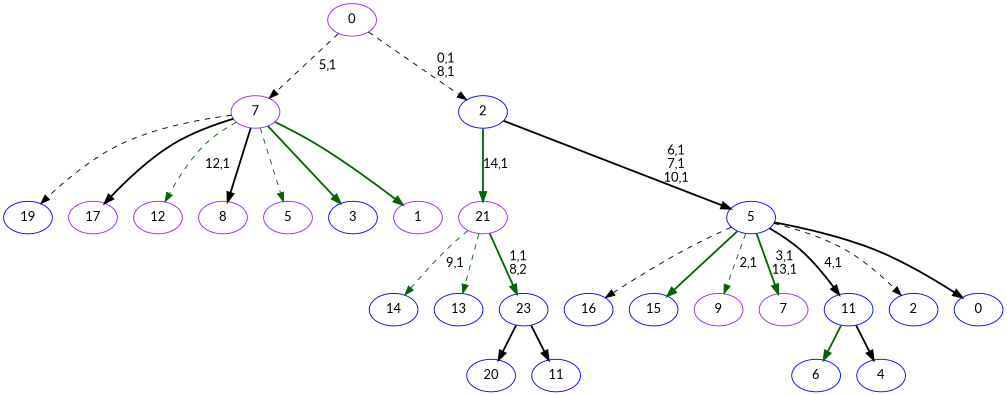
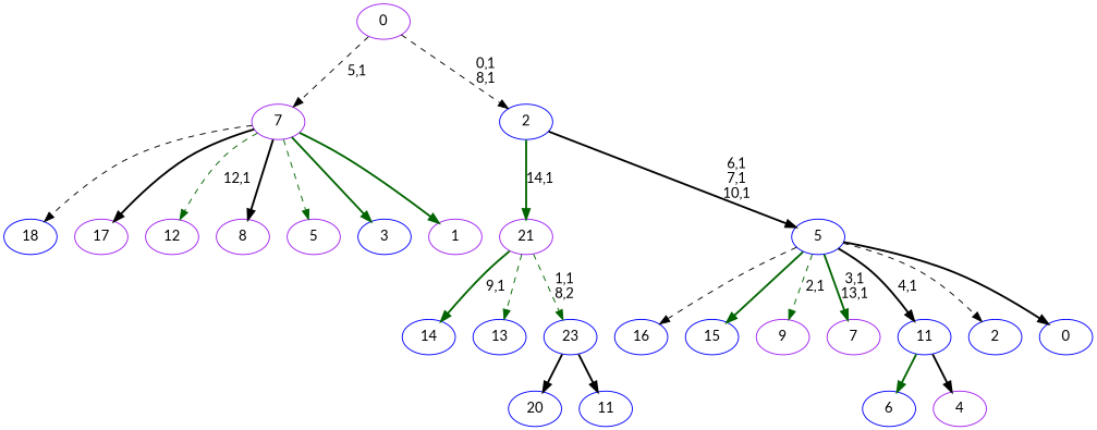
  digraph {
    fontname=Lato
    node [color=blue fontname=Lato]
    edge [color=black fontname=Lato style=bold]
    n1 [label=20]
-   n2 [label=19]
+   n2 [label=18]
    n3 [color=purple label=17]
    n4 [label=16]
    n5 [label=15]
    n6 [label=14]
    n7 [label=13]
    n8 [color=purple label=12]
    n9 [label=11]
    23
    21 [color=purple]
    n12 [color=purple label=9]
    n13 [color=purple label=8]
    n14 [color=purple label=7]
    n15 [label=6]
    n16 [color=purple label=5]
-   n17 [label=4]
+   n17 [color=purple label=4]
    11
    n19 [label=3]
    n20 [label=2]
    n21 [color=purple label=1]
    7 [color=purple]
    n23 [label=0]
    5
    2
    0 [color=purple]
    23 -> n1
    23 -> n9
-   21 -> n6 [color=darkgreen label="9,1" style=dashed]
+   21 -> n6 [color=darkgreen label="9,1"]
    21 -> n7 [color=darkgreen style=dashed]
-   21 -> 23 [color=darkgreen label="1,1\n8,2"]
+   21 -> 23 [color=darkgreen label="1,1\n8,2" style=dashed]
    11 -> n15 [color=darkgreen]
    11 -> n17
    7 -> n2 [style=dashed]
    7 -> n3
    7 -> n8 [color=darkgreen label="12,1" style=dashed]
    7 -> n13
    7 -> n16 [color=darkgreen style=dashed]
    7 -> n19 [color=darkgreen]
    7 -> n21 [color=darkgreen]
    5 -> n4 [style=dashed]
    5 -> n5 [color=darkgreen]
    5 -> n12 [color=darkgreen label="2,1" style=dashed]
    5 -> n14 [color=darkgreen label="3,1\n13,1"]
    5 -> 11 [label="4,1"]
    5 -> n20 [style=dashed]
    5 -> n23
    2 -> 21 [color=darkgreen label="14,1"]
    2 -> 5 [label="6,1\n7,1\n10,1"]
    0 -> 7 [label="5,1" style=dashed]
    0 -> 2 [label="0,1\n8,1" style=dashed]
  }
